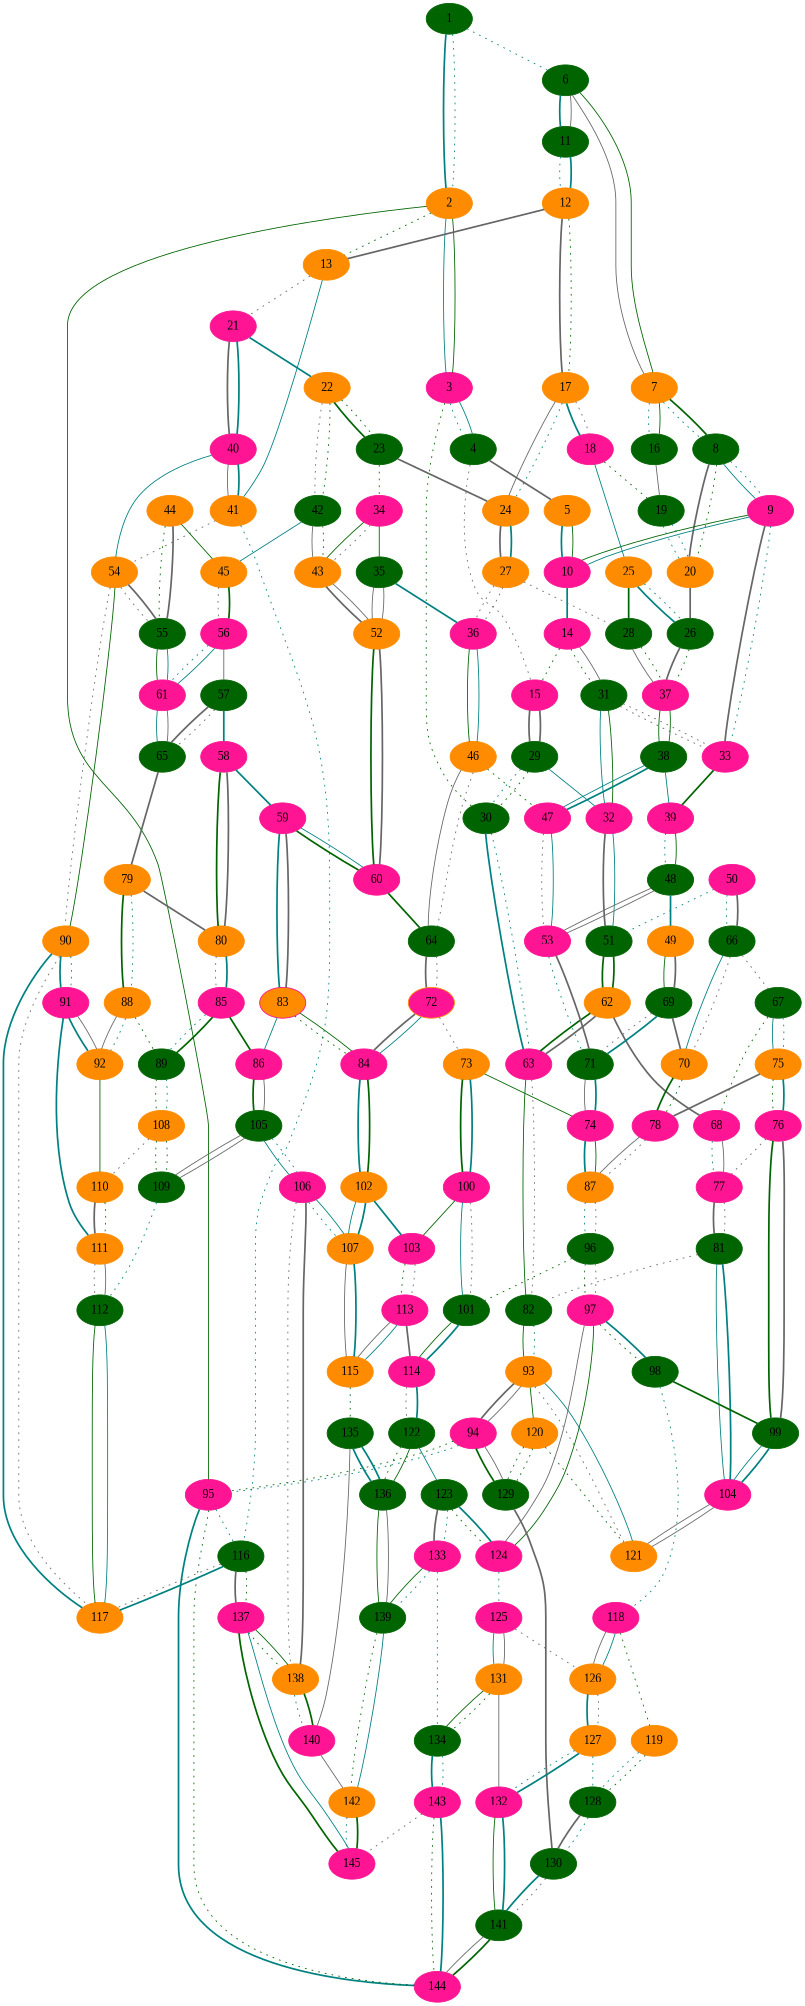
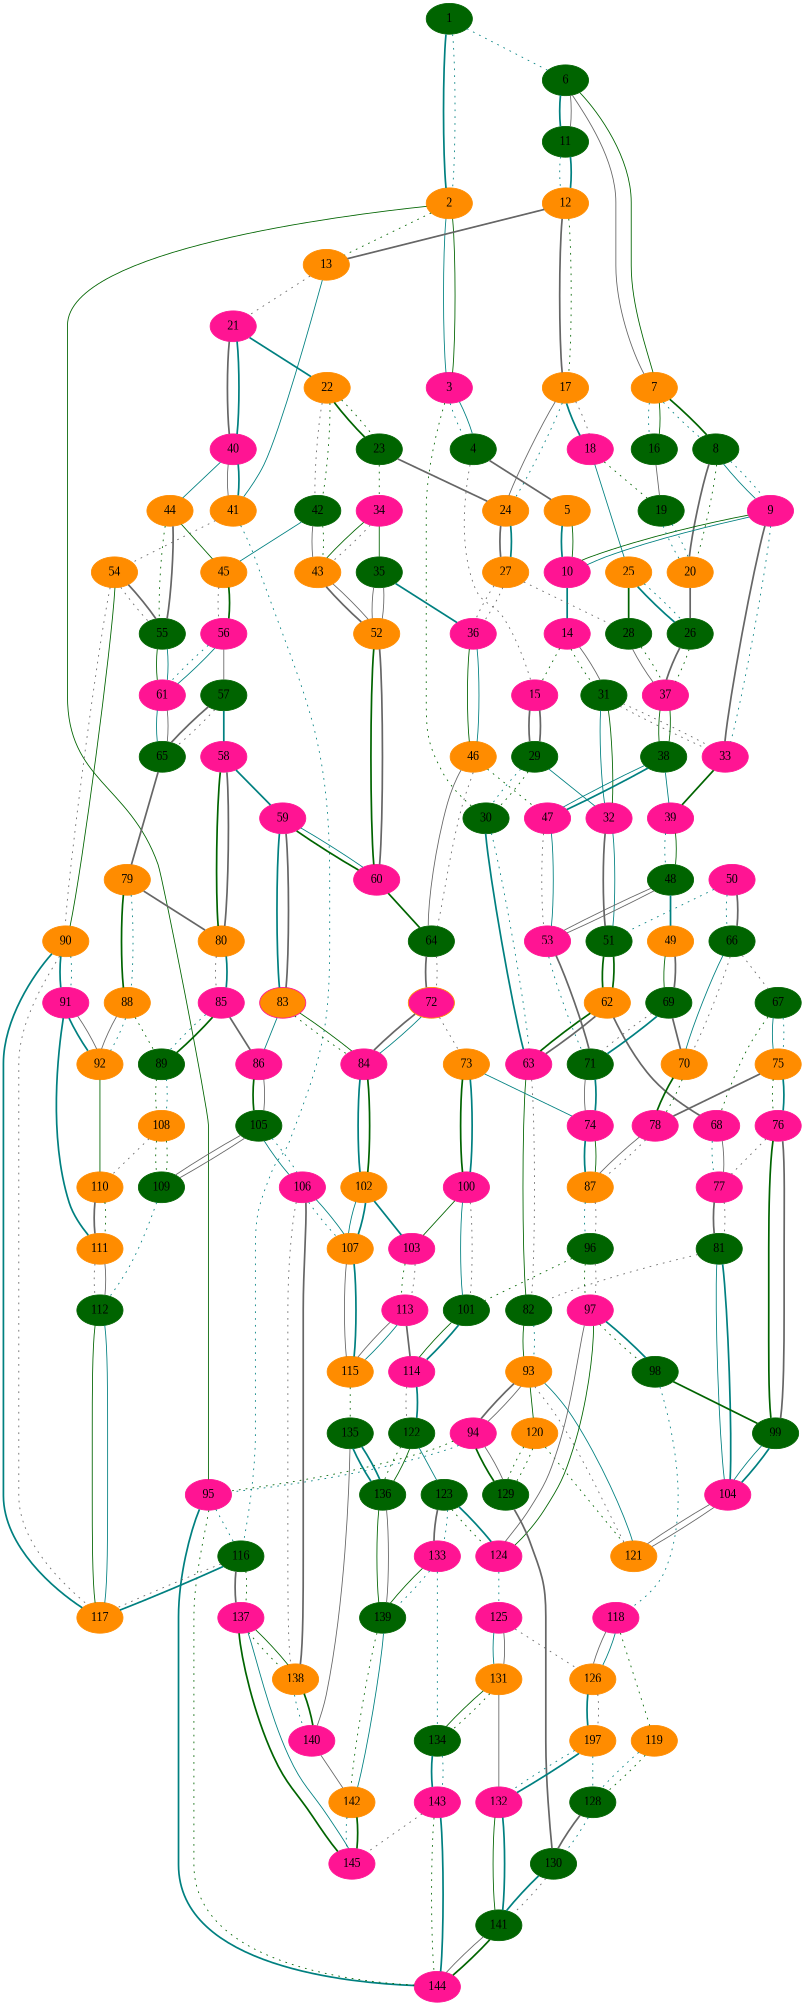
  graph {
    fontname="Liberation Serif"
    node [color=deeppink fontname="Liberation Serif" style=filled]
    edge [color=teal fontname="Liberation Serif" style=dotted]
    1 [color=darkgreen]
    2 [color=darkorange]
    6 [color=darkgreen]
    3
    13 [color=darkorange]
    95
    7 [color=darkorange]
    11 [color=darkgreen]
    4 [color=darkgreen]
    30 [color=darkgreen]
    21
    41 [color=darkorange]
    116 [color=darkgreen]
    144
    5 [color=darkorange]
    15
    63
    10
    29 [color=darkgreen]
    14
    8 [color=darkgreen]
    16 [color=darkgreen]
    12 [color=darkorange]
    9
    20 [color=darkorange]
    19 [color=darkgreen]
    33
    26 [color=darkgreen]
    39
    31 [color=darkgreen]
    17 [color=darkorange]
    18
    24 [color=darkorange]
    22 [color=darkorange]
    40
    54 [color=darkorange]
    32
    25 [color=darkorange]
    27 [color=darkorange]
    28 [color=darkgreen]
    37
    23 [color=darkgreen]
    42 [color=darkgreen]
    44 [color=darkorange]
    34
    43 [color=darkorange]
    45 [color=darkorange]
    35 [color=darkgreen]
    36
    38 [color=darkgreen]
    46 [color=darkorange]
    51 [color=darkgreen]
    82 [color=darkgreen]
    62 [color=darkorange]
    48 [color=darkgreen]
    52 [color=darkorange]
    60
    47
    64 [color=darkgreen]
    53
    49 [color=darkorange]
    55 [color=darkgreen]
    90 [color=darkorange]
    117 [color=darkorange]
    137
    56
    61
    57 [color=darkgreen]
    72 [color=darkorange fillcolor=deeppink]
    71 [color=darkgreen]
    69 [color=darkgreen]
    50
    66 [color=darkgreen]
    70 [color=darkorange]
    67 [color=darkgreen]
    68
    74
    91
    65 [color=darkgreen]
    58
    59
    80 [color=darkorange]
    79 [color=darkorange]
    83 [fillcolor=darkorange]
    85
    84
    86
    77
    93 [color=darkorange]
    73 [color=darkorange]
    88 [color=darkorange]
    75 [color=darkorange]
    78
    76
    81 [color=darkgreen]
    87 [color=darkorange]
    100
    102 [color=darkorange]
    101 [color=darkgreen]
    103
    96 [color=darkgreen]
    99 [color=darkgreen]
    104
    89 [color=darkgreen]
    92 [color=darkorange]
    121 [color=darkorange]
    94
    120 [color=darkorange]
    105 [color=darkgreen]
    107 [color=darkorange]
    108 [color=darkorange]
    106
    109 [color=darkgreen]
    97
    110 [color=darkorange]
    111 [color=darkorange]
    112 [color=darkgreen]
    129 [color=darkgreen]
    130 [color=darkgreen]
    98 [color=darkgreen]
    124
    114
    118
    125
    119 [color=darkorange]
    126 [color=darkorange]
    113
    122 [color=darkgreen]
    115 [color=darkorange]
    138 [color=darkorange]
    140
    135 [color=darkgreen]
    123 [color=darkgreen]
    136 [color=darkgreen]
    145
    128 [color=darkgreen]
-   127 [color=darkorange]
+   127 [color=darkorange label=197]
    133
    139 [color=darkgreen]
    134 [color=darkgreen]
    131 [color=darkorange]
    132
    141 [color=darkgreen]
    143
    142 [color=darkorange]
    1 -- 2 [style=bold]
    1 -- 2
    1 -- 6
    2 -- 3 [style=solid]
    2 -- 3 [color=darkgreen style=solid]
    2 -- 13 [color=darkgreen]
    2 -- 95 [color=darkgreen style=solid]
    6 -- 7 [color=gray40 style=solid]
    6 -- 7 [color=darkgreen style=solid]
    6 -- 11 [style=bold]
    6 -- 11 [color=gray40 style=solid]
    3 -- 4
    3 -- 4 [style=solid]
    3 -- 30 [color=darkgreen]
    13 -- 21 [color=gray40]
    13 -- 41 [style=solid]
    95 -- 116
    95 -- 144 [style=bold]
    95 -- 144 [color=darkgreen]
    7 -- 8
    7 -- 8 [color=darkgreen style=bold]
    7 -- 16
    7 -- 16 [color=darkgreen style=solid]
    11 -- 12
    11 -- 12 [style=bold]
    4 -- 5 [color=gray40 style=bold]
    4 -- 15 [color=gray40]
    30 -- 63 [style=bold]
    30 -- 63
    21 -- 22 [style=bold]
    21 -- 40 [color=gray40 style=bold]
    21 -- 40 [style=bold]
    41 -- 116
    41 -- 54 [color=gray40]
    116 -- 117 [color=gray40]
    116 -- 117 [style=bold]
    116 -- 137 [color=gray40 style=bold]
    116 -- 137 [color=darkgreen]
    5 -- 10 [style=bold]
    5 -- 10 [color=darkgreen style=solid]
    15 -- 29 [color=gray40 style=bold]
    15 -- 29 [color=gray40 style=bold]
    63 -- 82 [color=darkgreen style=solid]
    63 -- 82 [color=gray40]
    10 -- 14 [style=bold]
    29 -- 30
    29 -- 30 [color=darkgreen]
    29 -- 32 [style=solid]
    14 -- 15 [color=darkgreen]
    14 -- 31 [color=darkgreen]
    14 -- 31 [color=gray40 style=solid]
    8 -- 9 [style=solid]
    8 -- 9
    8 -- 20 [color=gray40 style=bold]
    8 -- 20 [color=darkgreen]
    16 -- 19 [color=gray40 style=solid]
    12 -- 13 [color=gray40 style=bold]
    12 -- 17 [color=gray40 style=bold]
    12 -- 17 [color=darkgreen]
    9 -- 10 [color=darkgreen style=solid]
    9 -- 10 [style=solid]
    9 -- 33 [color=gray40 style=bold]
    9 -- 33
    20 -- 26 [color=gray40 style=bold]
    19 -- 20
    19 -- 20
    33 -- 39 [color=darkgreen style=bold]
    26 -- 37 [color=gray40 style=bold]
    26 -- 37 [color=darkgreen]
    39 -- 48
    39 -- 48 [color=darkgreen style=solid]
    31 -- 33 [color=gray40]
    31 -- 33 [color=gray40]
    31 -- 32 [style=solid]
    31 -- 32 [color=darkgreen style=solid]
    17 -- 18 [style=bold]
    17 -- 18 [color=gray40]
    17 -- 24 [color=gray40 style=solid]
    17 -- 24
    18 -- 19 [color=darkgreen]
    18 -- 25 [style=solid]
    24 -- 27 [color=gray40 style=bold]
    24 -- 27 [style=bold]
    22 -- 23 [color=darkgreen style=bold]
    22 -- 23 [color=darkgreen]
    22 -- 42 [color=gray40]
    22 -- 42 [color=darkgreen]
    40 -- 41 [color=gray40 style=solid]
    40 -- 41 [style=bold]
-   40 -- 54 [style=solid]
+   40 -- 44 [style=solid]
    54 -- 55 [color=gray40]
    54 -- 55 [color=gray40 style=bold]
    54 -- 90 [color=gray40]
    54 -- 90 [color=darkgreen style=solid]
    32 -- 51 [color=gray40 style=bold]
    32 -- 51 [style=solid]
    25 -- 26 [style=bold]
    25 -- 26
    25 -- 28 [color=darkgreen style=bold]
    27 -- 28 [color=gray40]
    27 -- 36 [color=gray40]
    27 -- 36 [color=gray40]
    28 -- 37 [color=gray40 style=solid]
    28 -- 37 [color=darkgreen]
    37 -- 38 [color=darkgreen style=solid]
    37 -- 38 [color=darkgreen style=solid]
    23 -- 24 [color=gray40 style=bold]
    23 -- 34 [color=darkgreen]
    42 -- 43 [color=gray40 style=solid]
    42 -- 43 [color=darkgreen]
    42 -- 45 [style=solid]
    44 -- 45 [color=darkgreen style=solid]
    44 -- 55 [color=darkgreen]
    44 -- 55 [color=gray40 style=bold]
    34 -- 43 [color=darkgreen style=solid]
    34 -- 43 [color=gray40]
    34 -- 35 [color=darkgreen style=solid]
    43 -- 52 [color=gray40 style=bold]
    43 -- 52 [color=gray40 style=solid]
    45 -- 56 [color=gray40]
    45 -- 56 [color=darkgreen style=bold]
    35 -- 36 [style=bold]
    35 -- 52 [color=gray40 style=solid]
    35 -- 52 [color=gray40 style=solid]
    36 -- 46 [color=darkgreen style=solid]
    36 -- 46 [style=solid]
    38 -- 39 [style=solid]
    38 -- 47 [style=solid]
    38 -- 47 [style=bold]
    46 -- 47 [color=darkgreen]
    46 -- 64 [color=gray40 style=solid]
    46 -- 64 [color=gray40]
    51 -- 62 [color=darkgreen style=bold]
    51 -- 62 [color=darkgreen style=bold]
    82 -- 93 [color=darkgreen style=solid]
    82 -- 93
    62 -- 63 [color=darkgreen style=bold]
    62 -- 63 [color=gray40 style=bold]
    62 -- 68 [color=gray40 style=bold]
    48 -- 53 [color=gray40 style=solid]
    48 -- 53 [color=gray40 style=solid]
    48 -- 49 [style=bold]
    52 -- 60 [color=darkgreen style=bold]
    52 -- 60 [color=gray40 style=bold]
    60 -- 64 [color=darkgreen style=bold]
    47 -- 53 [color=gray40]
    47 -- 53 [style=solid]
    64 -- 72 [color=gray40 style=bold]
    64 -- 72 [color=gray40]
    53 -- 71
    53 -- 71 [color=gray40 style=bold]
    49 -- 69 [color=darkgreen style=solid]
    49 -- 69 [color=gray40 style=bold]
    55 -- 61 [color=darkgreen style=solid]
    55 -- 61 [style=solid]
    90 -- 117 [style=bold]
    90 -- 117 [color=gray40]
    90 -- 91 [style=bold]
    90 -- 91
    137 -- 138 [color=darkgreen]
    137 -- 138 [color=darkgreen style=solid]
    137 -- 145 [color=darkgreen style=bold]
    137 -- 145 [style=solid]
    56 -- 61
    56 -- 61 [style=solid]
    56 -- 57 [color=gray40 style=solid]
    61 -- 65 [style=solid]
    61 -- 65 [color=gray40 style=solid]
    57 -- 65 [color=gray40 style=bold]
    57 -- 65 [color=gray40]
    57 -- 58 [style=bold]
    72 -- 84 [color=gray40 style=bold]
    72 -- 84 [style=solid]
    72 -- 73 [color=gray40]
    71 -- 74 [color=gray40 style=solid]
    71 -- 74 [style=bold]
    69 -- 71 [color=gray40]
    69 -- 71 [style=bold]
    69 -- 70 [color=gray40 style=bold]
    50 -- 51
    50 -- 66
    50 -- 66 [color=gray40 style=bold]
    66 -- 70 [style=solid]
    66 -- 70 [color=gray40]
    66 -- 67 [color=gray40]
    70 -- 78 [color=darkgreen style=bold]
    70 -- 78 [color=darkgreen]
    67 -- 68 [color=darkgreen]
    67 -- 75 [style=solid]
    67 -- 75
    68 -- 77
    68 -- 77 [color=gray40 style=solid]
    74 -- 87 [style=bold]
    74 -- 87 [color=darkgreen style=solid]
    91 -- 92 [style=bold]
    91 -- 92 [color=gray40 style=solid]
    91 -- 111 [style=bold]
    65 -- 79 [color=gray40 style=bold]
    58 -- 59 [style=bold]
    58 -- 80 [color=darkgreen style=bold]
    58 -- 80 [color=gray40 style=bold]
    59 -- 60 [color=darkgreen style=bold]
    59 -- 60 [style=solid]
    59 -- 83 [style=bold]
    59 -- 83 [color=gray40 style=bold]
    80 -- 85 [color=gray40]
    80 -- 85 [style=bold]
    79 -- 80 [color=gray40 style=bold]
    79 -- 88 [color=darkgreen style=bold]
    79 -- 88
    83 -- 84 [color=darkgreen]
    83 -- 84 [color=darkgreen style=solid]
    83 -- 86 [style=solid]
-   85 -- 86 [color=darkgreen style=bold]
+   85 -- 86 [color=gray40 style=bold]
    85 -- 89
    85 -- 89 [color=darkgreen style=bold]
    84 -- 102 [style=bold]
    84 -- 102 [color=darkgreen style=bold]
    86 -- 105 [color=darkgreen style=bold]
    86 -- 105 [color=gray40 style=solid]
    77 -- 81 [color=gray40 style=bold]
    77 -- 81 [color=gray40]
    93 -- 121 [color=gray40]
    93 -- 121 [style=solid]
    93 -- 94 [color=gray40 style=bold]
    93 -- 94 [color=gray40 style=solid]
    93 -- 120 [color=darkgreen style=solid]
-   73 -- 74 [color=darkgreen style=solid]
+   73 -- 74 [style=solid]
    73 -- 100 [color=darkgreen style=bold]
    73 -- 100 [style=bold]
    88 -- 89 [color=darkgreen]
    88 -- 92 [color=gray40 style=solid]
    88 -- 92
    75 -- 78 [color=gray40 style=bold]
    75 -- 76 [color=darkgreen]
    75 -- 76 [style=bold]
    78 -- 87 [color=gray40 style=solid]
    78 -- 87 [color=gray40]
    76 -- 77 [color=gray40]
    76 -- 99 [color=darkgreen style=bold]
    76 -- 99 [color=gray40 style=bold]
    81 -- 82 [color=gray40]
    81 -- 104 [style=solid]
    81 -- 104 [style=bold]
    87 -- 96
    87 -- 96 [color=gray40]
    100 -- 101 [style=solid]
    100 -- 101 [color=gray40]
    100 -- 103 [color=darkgreen style=solid]
    102 -- 103 [style=bold]
    102 -- 107 [style=solid]
    102 -- 107 [style=bold]
    101 -- 114 [color=darkgreen style=solid]
    101 -- 114 [style=bold]
    103 -- 113 [color=darkgreen]
    103 -- 113 [color=gray40]
    96 -- 101 [color=darkgreen]
    96 -- 97 [color=darkgreen]
    96 -- 97 [color=gray40]
    99 -- 104 [style=solid]
    99 -- 104 [style=bold]
    104 -- 121 [color=gray40 style=solid]
    104 -- 121 [color=gray40 style=solid]
    89 -- 108 [color=darkgreen]
    89 -- 108
    92 -- 110 [color=darkgreen style=solid]
    94 -- 95 [color=darkgreen]
    94 -- 95
    94 -- 129 [color=darkgreen style=bold]
    94 -- 129 [color=gray40 style=solid]
    120 -- 121 [color=darkgreen]
    120 -- 129 [color=darkgreen]
    120 -- 129 [color=darkgreen]
    105 -- 106 [style=solid]
    105 -- 106
    105 -- 109 [color=gray40 style=solid]
    105 -- 109 [color=gray40 style=solid]
    107 -- 115 [color=gray40 style=solid]
    107 -- 115 [style=bold]
    108 -- 109 [color=darkgreen]
    108 -- 109 [color=darkgreen]
    108 -- 110 [color=gray40]
    106 -- 107
    106 -- 107 [style=solid]
    106 -- 138 [color=gray40]
    106 -- 138 [color=gray40 style=bold]
    109 -- 112
    97 -- 98 [color=darkgreen]
    97 -- 98 [style=bold]
    97 -- 124 [color=gray40 style=solid]
    97 -- 124 [color=darkgreen style=solid]
    110 -- 111 [color=gray40 style=bold]
    110 -- 111 [color=darkgreen]
    111 -- 112 [color=gray40]
    111 -- 112 [color=gray40 style=solid]
    112 -- 117 [color=darkgreen style=solid]
    112 -- 117 [style=solid]
    129 -- 130 [color=gray40 style=bold]
    130 -- 141 [style=bold]
    130 -- 141 [color=gray40]
    98 -- 99 [color=darkgreen style=bold]
    98 -- 118
    124 -- 125
    114 -- 122 [color=gray40]
    114 -- 122 [style=bold]
    118 -- 119 [color=darkgreen]
    118 -- 126 [color=gray40 style=solid]
    118 -- 126 [style=solid]
    125 -- 126 [color=gray40]
    125 -- 131 [style=solid]
    125 -- 131 [color=gray40 style=solid]
    119 -- 128
    119 -- 128 [color=darkgreen]
    126 -- 127 [style=bold]
    126 -- 127 [color=gray40]
    113 -- 114 [color=gray40 style=bold]
    113 -- 115 [color=gray40 style=solid]
    113 -- 115 [style=solid]
    122 -- 123 [style=solid]
    122 -- 136 [color=darkgreen]
    122 -- 136 [color=darkgreen style=solid]
    115 -- 135 [color=darkgreen]
    138 -- 140
    138 -- 140 [color=darkgreen style=bold]
    140 -- 142 [color=gray40 style=solid]
    135 -- 140 [color=gray40 style=solid]
    135 -- 136 [style=bold]
    135 -- 136 [style=bold]
    123 -- 124 [color=darkgreen]
    123 -- 124 [style=bold]
    123 -- 133 [color=gray40 style=bold]
    123 -- 133
    136 -- 139 [color=darkgreen style=solid]
    136 -- 139 [color=gray40 style=solid]
    128 -- 130 [color=gray40 style=bold]
    128 -- 130
    127 -- 128
    127 -- 132
    127 -- 132 [style=bold]
    133 -- 139 [color=darkgreen style=solid]
    133 -- 139
    133 -- 134
    139 -- 142 [color=darkgreen]
    139 -- 142 [style=solid]
    134 -- 143 [style=bold]
    134 -- 143
    131 -- 134 [color=darkgreen style=solid]
    131 -- 134 [color=darkgreen]
    131 -- 132 [color=gray40 style=solid]
    132 -- 141 [color=darkgreen style=solid]
    132 -- 141 [style=bold]
    141 -- 144 [color=gray40 style=solid]
    141 -- 144 [color=darkgreen style=bold]
    143 -- 144 [color=darkgreen]
    143 -- 144 [style=bold]
    143 -- 145 [color=gray40]
    142 -- 145
    142 -- 145 [color=darkgreen style=bold]
  }
